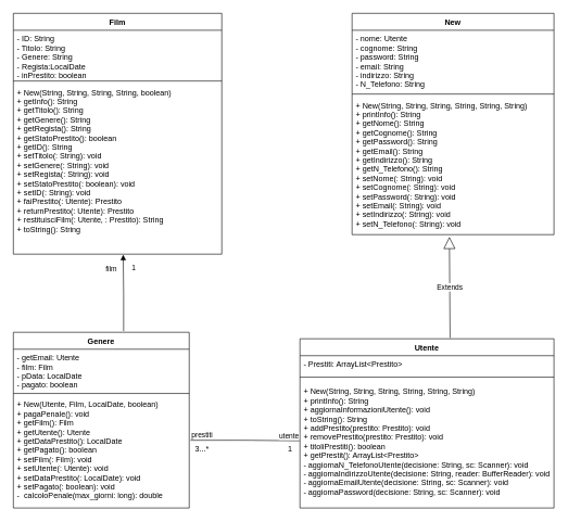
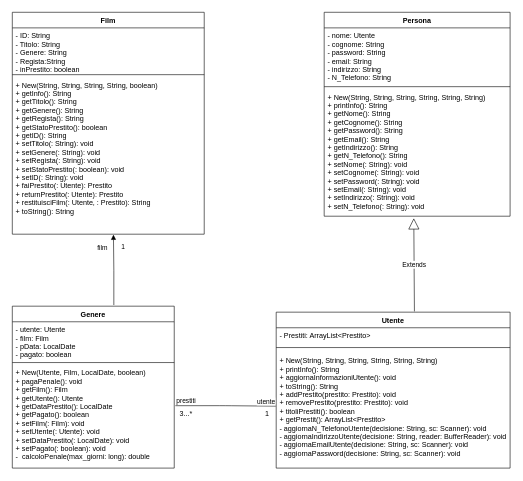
  <mxCell id="0" />
  <mxCell id="1" parent="0" />
  <mxCell id="2" value="Film" style="swimlane;fontStyle=1;align=center;verticalAlign=top;childLayout=stackLayout;horizontal=1;startSize=26;horizontalStack=0;resizeParent=1;resizeParentMax=0;resizeLast=0;collapsible=1;marginBottom=0;" parent="1" vertex="1"><mxGeometry x="20" y="20" width="320" height="370" as="geometry" /></mxCell>
- <mxCell id="3" value="- ID: String&#10;- Titolo: String&#10;- Genere: String&#10;- Regista:LocalDate&#10;- inPrestito: boolean" style="text;strokeColor=none;fillColor=none;align=left;verticalAlign=top;spacingLeft=4;spacingRight=4;overflow=hidden;rotatable=0;points=[[0,0.5],[1,0.5]];portConstraint=eastwest;" parent="2" vertex="1"><mxGeometry y="26" width="320" height="74" as="geometry" /></mxCell>
+ <mxCell id="3" value="- ID: String&#10;- Titolo: String&#10;- Genere: String&#10;- Regista:String&#10;- inPrestito: boolean" style="text;strokeColor=none;fillColor=none;align=left;verticalAlign=top;spacingLeft=4;spacingRight=4;overflow=hidden;rotatable=0;points=[[0,0.5],[1,0.5]];portConstraint=eastwest;" parent="2" vertex="1"><mxGeometry y="26" width="320" height="74" as="geometry" /></mxCell>
  <mxCell id="4" value="" style="line;strokeWidth=1;fillColor=none;align=left;verticalAlign=middle;spacingTop=-1;spacingLeft=3;spacingRight=3;rotatable=0;labelPosition=right;points=[];portConstraint=eastwest;strokeColor=inherit;" parent="2" vertex="1"><mxGeometry y="100" width="320" height="8" as="geometry" /></mxCell>
  <mxCell id="5" value="+ New(String, String, String, String, boolean)&#10;+ getInfo(): String&#10;+ getTitolo(): String&#10;+ getGenere(): String&#10;+ getRegista(): String&#10;+ getStatoPrestito(): boolean&#10;+ getID(): String&#10;+ setTitolo(: String): void&#10;+ setGenere(: String): void&#10;+ setRegista(: String): void&#10;+ setStatoPrestito(: boolean): void&#10;+ setID(: String): void&#10;+ faiPrestito(: Utente): Prestito&#10;+ returnPrestito(: Utente): Prestito&#10;+ restituisciFilm(: Utente, : Prestito): String&#10;+ toString(): String" style="text;strokeColor=none;fillColor=none;align=left;verticalAlign=top;spacingLeft=4;spacingRight=4;overflow=hidden;rotatable=0;points=[[0,0.5],[1,0.5]];portConstraint=eastwest;" parent="2" vertex="1"><mxGeometry y="108" width="320" height="262" as="geometry" /></mxCell>
- <mxCell id="6" value="New" style="swimlane;fontStyle=1;align=center;verticalAlign=top;childLayout=stackLayout;horizontal=1;startSize=26;horizontalStack=0;resizeParent=1;resizeParentMax=0;resizeLast=0;collapsible=1;marginBottom=0;" parent="1" vertex="1"><mxGeometry x="540" y="20" width="310" height="340" as="geometry" /></mxCell>
+ <mxCell id="6" value="Persona" style="swimlane;fontStyle=1;align=center;verticalAlign=top;childLayout=stackLayout;horizontal=1;startSize=26;horizontalStack=0;resizeParent=1;resizeParentMax=0;resizeLast=0;collapsible=1;marginBottom=0;" parent="1" vertex="1"><mxGeometry x="540" y="20" width="310" height="340" as="geometry" /></mxCell>
  <mxCell id="7" value="- nome: Utente&#10;- cognome: String&#10;- password: String&#10;- email: String&#10;- indirizzo: String&#10;- N_Telefono: String" style="text;strokeColor=none;fillColor=none;align=left;verticalAlign=top;spacingLeft=4;spacingRight=4;overflow=hidden;rotatable=0;points=[[0,0.5],[1,0.5]];portConstraint=eastwest;" parent="6" vertex="1"><mxGeometry y="26" width="310" height="94" as="geometry" /></mxCell>
  <mxCell id="8" value="" style="line;strokeWidth=1;fillColor=none;align=left;verticalAlign=middle;spacingTop=-1;spacingLeft=3;spacingRight=3;rotatable=0;labelPosition=right;points=[];portConstraint=eastwest;strokeColor=inherit;" parent="6" vertex="1"><mxGeometry y="120" width="310" height="8" as="geometry" /></mxCell>
  <mxCell id="9" value="+ New(String, String, String, String, String, String)&#10;+ printInfo(): String&#10;+ getNome(): String&#10;+ getCognome(): String&#10;+ getPassword(): String&#10;+ getEmail(): String&#10;+ getIndirizzo(): String&#10;+ getN_Telefono(): String&#10;+ setNome(: String): void&#10;+ setCognome(: String): void&#10;+ setPassword(: String): void&#10;+ setEmail(: String): void&#10;+ setIndirizzo(: String): void&#10;+ setN_Telefono(: String): void&#10;" style="text;strokeColor=none;fillColor=none;align=left;verticalAlign=top;spacingLeft=4;spacingRight=4;overflow=hidden;rotatable=0;points=[[0,0.5],[1,0.5]];portConstraint=eastwest;" parent="6" vertex="1"><mxGeometry y="128" width="310" height="212" as="geometry" /></mxCell>
  <mxCell id="10" value="Genere" style="swimlane;fontStyle=1;align=center;verticalAlign=top;childLayout=stackLayout;horizontal=1;startSize=26;horizontalStack=0;resizeParent=1;resizeParentMax=0;resizeLast=0;collapsible=1;marginBottom=0;" parent="1" vertex="1"><mxGeometry x="20" y="510" width="270" height="270" as="geometry" /></mxCell>
- <mxCell id="11" value="- getEmail: Utente&#10;- film: Film&#10;- pData: LocalDate&#10;- pagato: boolean" style="text;strokeColor=none;fillColor=none;align=left;verticalAlign=top;spacingLeft=4;spacingRight=4;overflow=hidden;rotatable=0;points=[[0,0.5],[1,0.5]];portConstraint=eastwest;" parent="10" vertex="1"><mxGeometry y="26" width="270" height="64" as="geometry" /></mxCell>
+ <mxCell id="11" value="- utente: Utente&#10;- film: Film&#10;- pData: LocalDate&#10;- pagato: boolean" style="text;strokeColor=none;fillColor=none;align=left;verticalAlign=top;spacingLeft=4;spacingRight=4;overflow=hidden;rotatable=0;points=[[0,0.5],[1,0.5]];portConstraint=eastwest;" parent="10" vertex="1"><mxGeometry y="26" width="270" height="64" as="geometry" /></mxCell>
  <mxCell id="12" value="" style="line;strokeWidth=1;fillColor=none;align=left;verticalAlign=middle;spacingTop=-1;spacingLeft=3;spacingRight=3;rotatable=0;labelPosition=right;points=[];portConstraint=eastwest;strokeColor=inherit;" parent="10" vertex="1"><mxGeometry y="90" width="270" height="8" as="geometry" /></mxCell>
  <mxCell id="13" value="+ New(Utente, Film, LocalDate, boolean)&#10;+ pagaPenale(): void&#10;+ getFilm(): Film&#10;+ getUtente(): Utente&#10;+ getDataPrestito(): LocalDate&#10;+ getPagato(): boolean&#10;+ setFilm(: Film): void&#10;+ setUtente(: Utente): void&#10;+ setDataPrestito(: LocalDate): void&#10;+ setPagato(: boolean): void&#10;-  calcoloPenale(max_giorni: long): double" style="text;strokeColor=none;fillColor=none;align=left;verticalAlign=top;spacingLeft=4;spacingRight=4;overflow=hidden;rotatable=0;points=[[0,0.5],[1,0.5]];portConstraint=eastwest;" parent="10" vertex="1"><mxGeometry y="98" width="270" height="172" as="geometry" /></mxCell>
  <mxCell id="14" value="Utente" style="swimlane;fontStyle=1;align=center;verticalAlign=top;childLayout=stackLayout;horizontal=1;startSize=26;horizontalStack=0;resizeParent=1;resizeParentMax=0;resizeLast=0;collapsible=1;marginBottom=0;" parent="1" vertex="1"><mxGeometry x="460" y="520" width="390" height="260" as="geometry" /></mxCell>
  <mxCell id="15" value="- Prestiti: ArrayList&lt;Prestito&gt;" style="text;strokeColor=none;fillColor=none;align=left;verticalAlign=top;spacingLeft=4;spacingRight=4;overflow=hidden;rotatable=0;points=[[0,0.5],[1,0.5]];portConstraint=eastwest;" parent="14" vertex="1"><mxGeometry y="26" width="390" height="24" as="geometry" /></mxCell>
  <mxCell id="16" value="" style="line;strokeWidth=1;fillColor=none;align=left;verticalAlign=middle;spacingTop=-1;spacingLeft=3;spacingRight=3;rotatable=0;labelPosition=right;points=[];portConstraint=eastwest;strokeColor=inherit;" parent="14" vertex="1"><mxGeometry y="50" width="390" height="18" as="geometry" /></mxCell>
  <mxCell id="17" value="+ New(String, String, String, String, String, String)&#10;+ printInfo(): String&#10;+ aggiornaInformazioniUtente(): void&#10;+ toString(): String&#10;+ addPrestito(prestito: Prestito): void&#10;+ removePrestito(prestito: Prestito): void&#10;+ titoliPrestiti(): boolean&#10;+ getPrestit(): ArrayList&lt;Prestito&gt;&#10;- aggiornaN_TelefonoUtente(decisione: String, sc: Scanner): void&#10;- aggiornaIndirizzoUtente(decisione: String, reader: BufferReader): void&#10;- aggiornaEmailUtente(decisione: String, sc: Scanner): void&#10;- aggiornaPassword(decisione: String, sc: Scanner): void" style="text;strokeColor=none;fillColor=none;align=left;verticalAlign=top;spacingLeft=4;spacingRight=4;overflow=hidden;rotatable=0;points=[[0,0.5],[1,0.5]];portConstraint=eastwest;" parent="14" vertex="1"><mxGeometry y="68" width="390" height="192" as="geometry" /></mxCell>
  <mxCell id="18" value="Extends" style="endArrow=block;endSize=16;endFill=0;html=1;entryX=0.482;entryY=1.016;entryDx=0;entryDy=0;entryPerimeter=0;exitX=0.591;exitY=-0.005;exitDx=0;exitDy=0;exitPerimeter=0;" edge="1" parent="1" source="14" target="9"><mxGeometry width="160" relative="1" as="geometry"><mxPoint x="270" y="490" as="sourcePoint" /><mxPoint x="430" y="490" as="targetPoint" /></mxGeometry></mxCell>
  <mxCell id="19" value="" style="endArrow=none;html=1;edgeStyle=orthogonalEdgeStyle;exitX=1.007;exitY=0.395;exitDx=0;exitDy=0;exitPerimeter=0;entryX=-0.002;entryY=0.462;entryDx=0;entryDy=0;entryPerimeter=0;" edge="1" parent="1" source="13" target="17"><mxGeometry relative="1" as="geometry"><mxPoint x="270" y="490" as="sourcePoint" /><mxPoint x="430" y="490" as="targetPoint" /></mxGeometry></mxCell>
  <mxCell id="20" value="prestiti" style="edgeLabel;resizable=0;html=1;align=left;verticalAlign=bottom;" connectable="0" vertex="1" parent="19"><mxGeometry x="-1" relative="1" as="geometry" /></mxCell>
  <mxCell id="21" value="utente" style="edgeLabel;resizable=0;html=1;align=right;verticalAlign=bottom;" connectable="0" vertex="1" parent="19"><mxGeometry x="1" relative="1" as="geometry" /></mxCell>
  <mxCell id="22" value="film" style="endArrow=block;endFill=1;html=1;edgeStyle=orthogonalEdgeStyle;align=left;verticalAlign=top;rounded=0;entryX=0.527;entryY=1.003;entryDx=0;entryDy=0;entryPerimeter=0;exitX=0.627;exitY=-0.007;exitDx=0;exitDy=0;exitPerimeter=0;" edge="1" parent="1" source="10" target="5"><mxGeometry x="0.844" y="29" relative="1" as="geometry"><mxPoint x="190" y="480" as="sourcePoint" /><mxPoint x="190" y="410" as="targetPoint" /><mxPoint as="offset" /></mxGeometry></mxCell>
  <mxCell id="23" value="1" style="edgeLabel;resizable=0;html=1;align=left;verticalAlign=bottom;" connectable="0" vertex="1" parent="22"><mxGeometry x="-1" relative="1" as="geometry"><mxPoint x="11" y="-88" as="offset" /></mxGeometry></mxCell>
  <mxCell id="24" value="3...*" style="text;html=1;strokeColor=none;fillColor=none;align=center;verticalAlign=middle;whiteSpace=wrap;rounded=0;" vertex="1" parent="1"><mxGeometry x="290" y="680" width="40" height="20" as="geometry" /></mxCell>
  <mxCell id="25" value="1" style="text;html=1;strokeColor=none;fillColor=none;align=center;verticalAlign=middle;whiteSpace=wrap;rounded=0;" vertex="1" parent="1"><mxGeometry x="420" y="680" width="50" height="20" as="geometry" /></mxCell>
